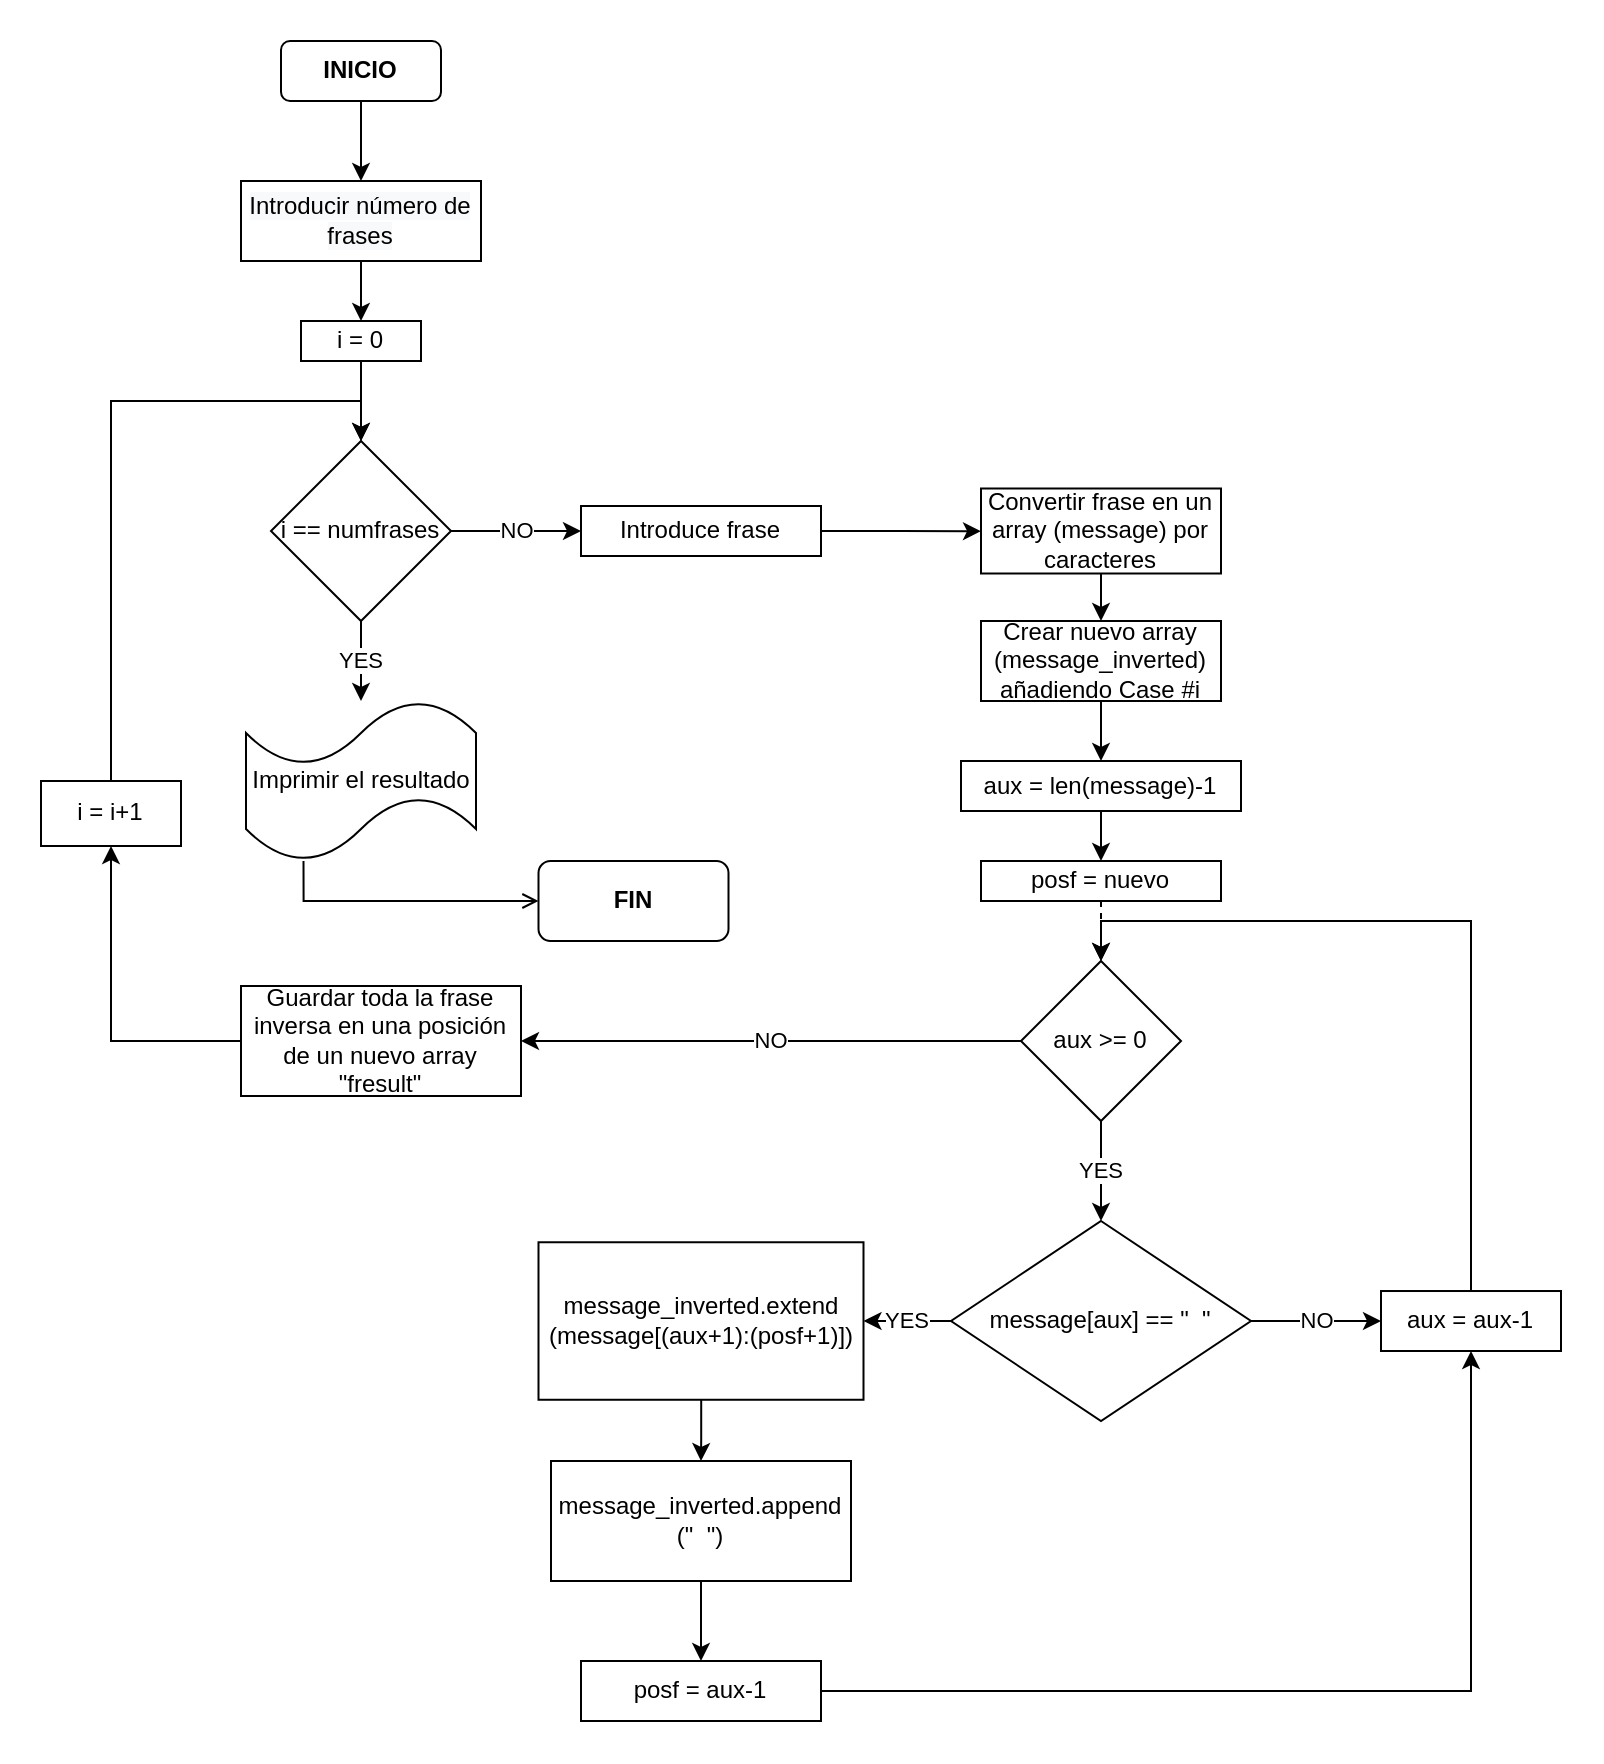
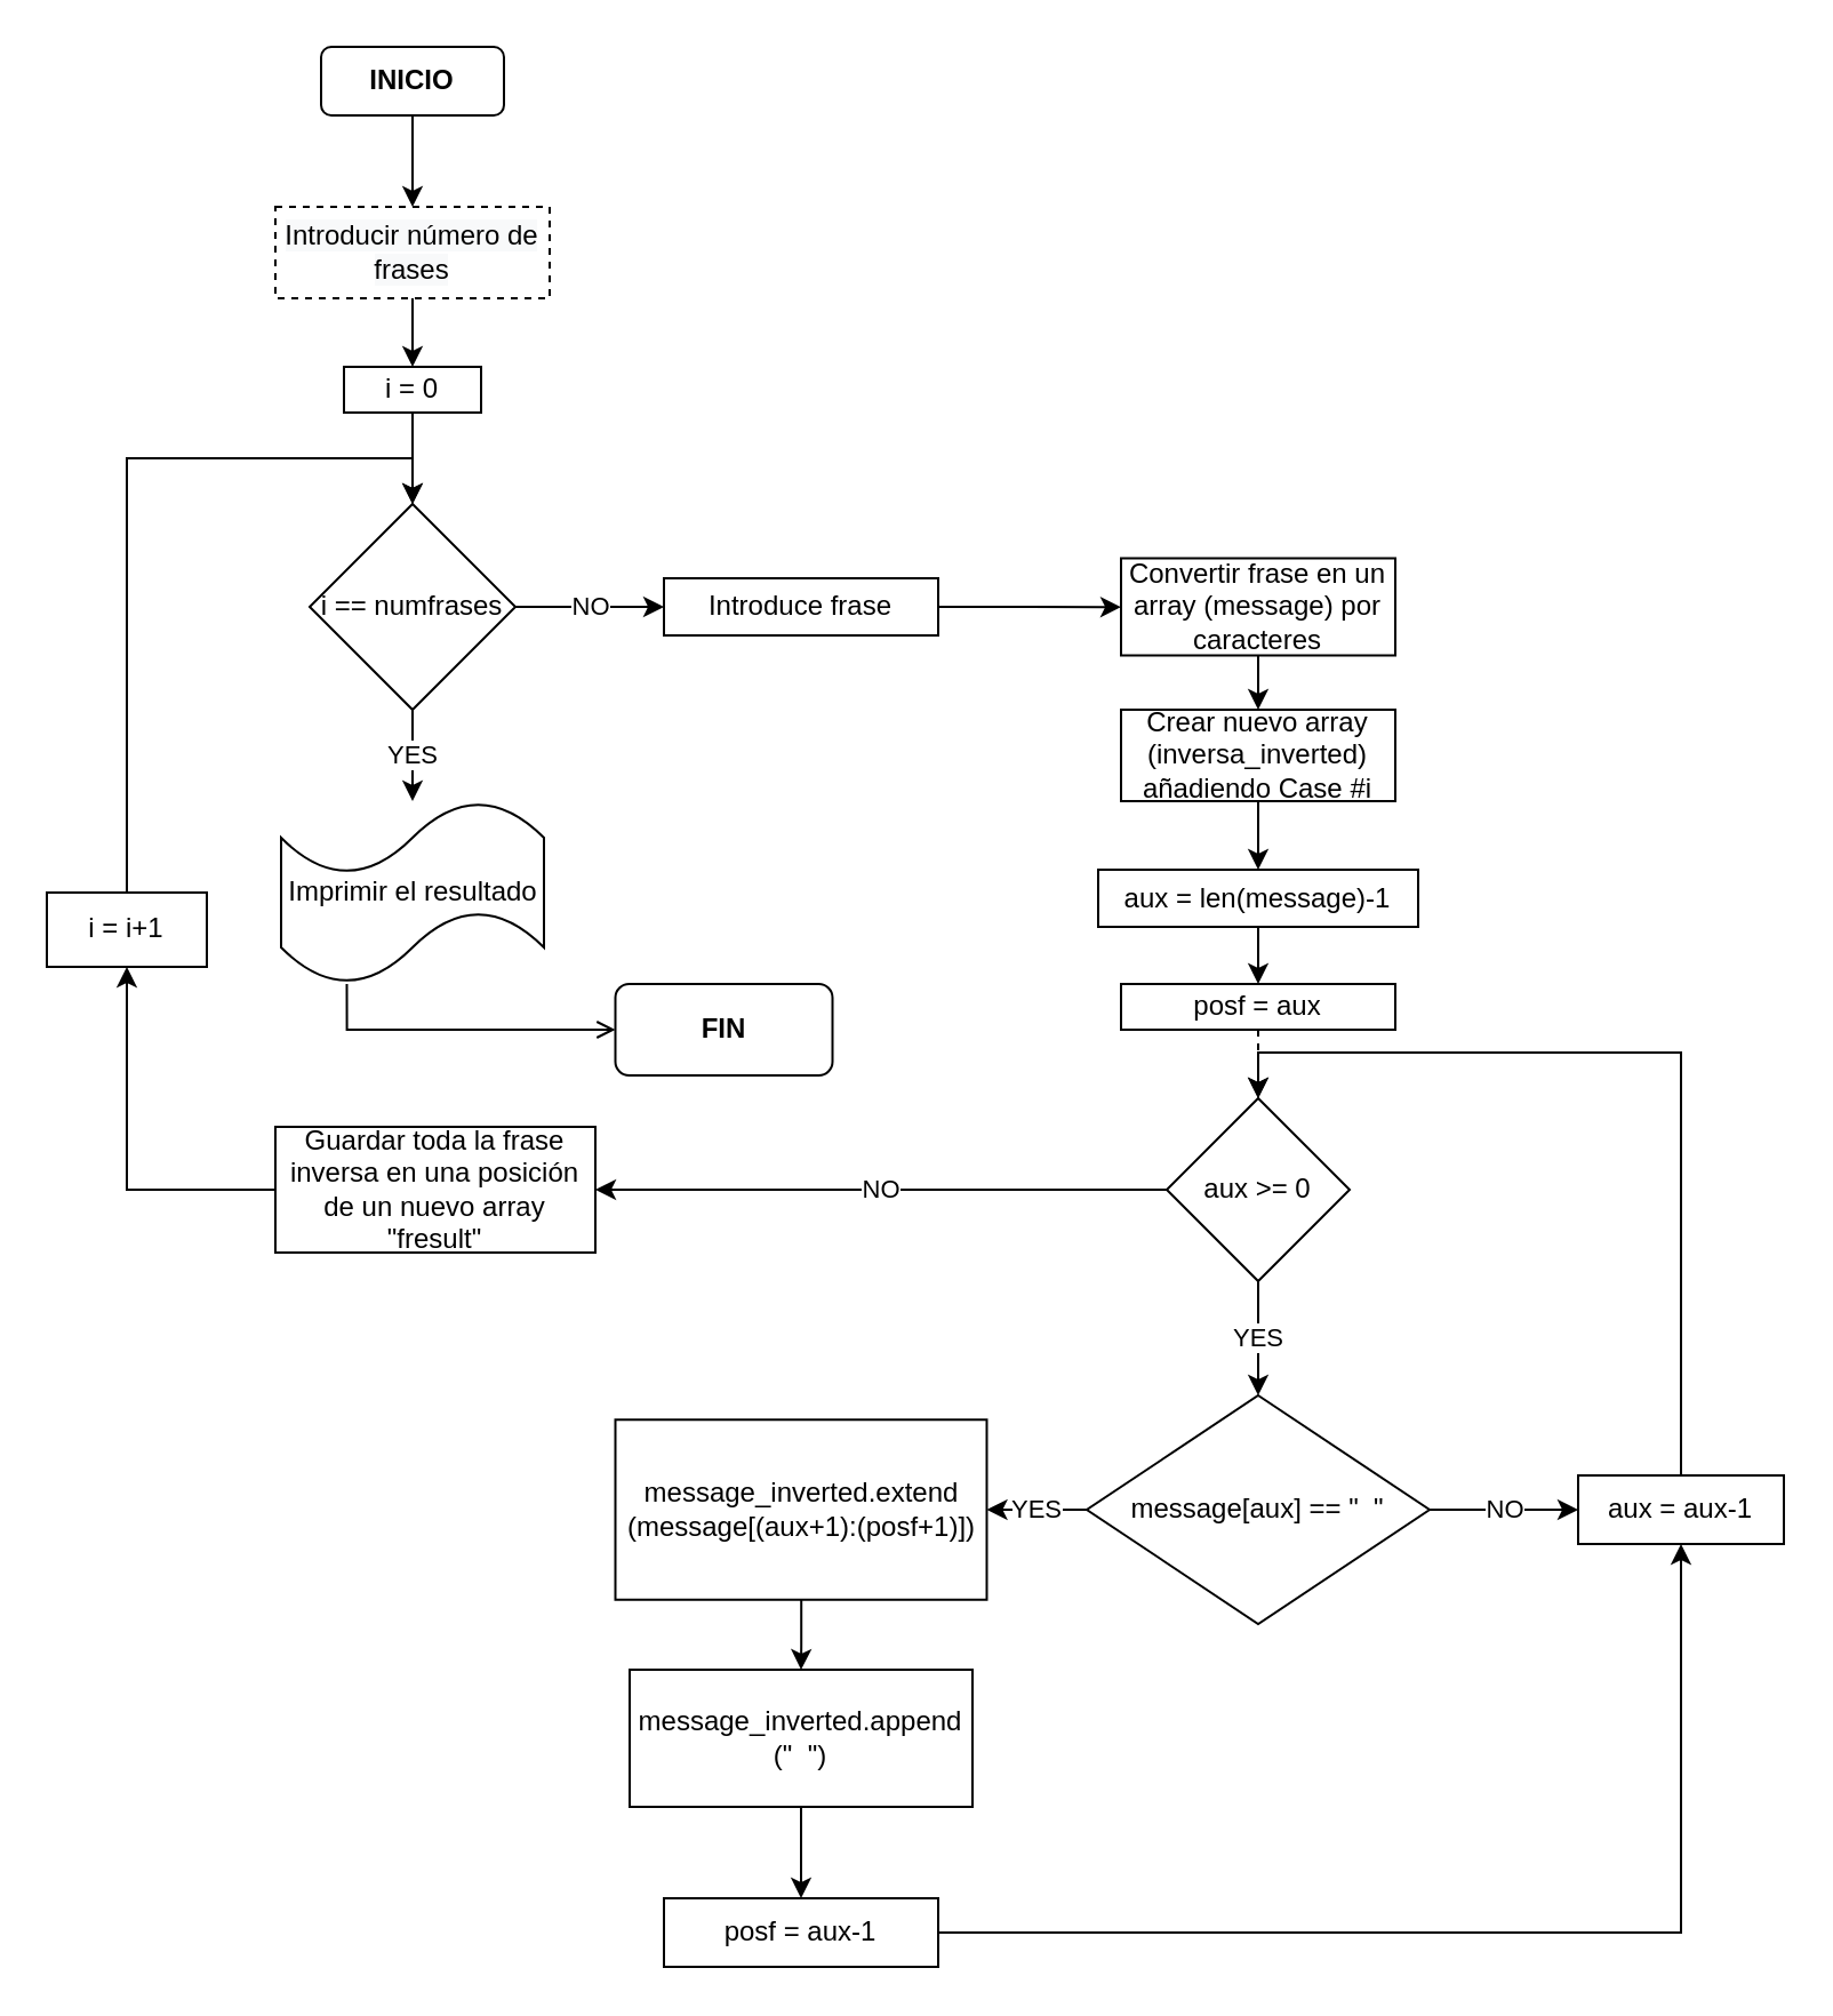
  <mxCell id="0" />
  <mxCell id="1" parent="0" />
  <mxCell id="2" value="NO" style="edgeStyle=orthogonalEdgeStyle;rounded=0;orthogonalLoop=1;jettySize=auto;html=1;" edge="1" parent="1" source="4" target="8"><mxGeometry relative="1" as="geometry" /></mxCell>
  <mxCell id="3" value="YES" style="edgeStyle=orthogonalEdgeStyle;rounded=0;orthogonalLoop=1;jettySize=auto;html=1;" edge="1" parent="1" source="4" target="36"><mxGeometry relative="1" as="geometry" /></mxCell>
  <mxCell id="4" value="i == numfrases" style="rhombus;whiteSpace=wrap;html=1;" vertex="1" parent="1"><mxGeometry x="135" y="220" width="90" height="90" as="geometry" /></mxCell>
  <mxCell id="5" value="" style="edgeStyle=orthogonalEdgeStyle;rounded=0;orthogonalLoop=1;jettySize=auto;html=1;" edge="1" parent="1" source="6" target="4"><mxGeometry relative="1" as="geometry" /></mxCell>
  <mxCell id="6" value="i = 0" style="rounded=0;whiteSpace=wrap;html=1;" vertex="1" parent="1"><mxGeometry x="150" y="160" width="60" height="20" as="geometry" /></mxCell>
  <mxCell id="7" value="" style="edgeStyle=orthogonalEdgeStyle;rounded=0;orthogonalLoop=1;jettySize=auto;html=1;" edge="1" parent="1" source="8" target="10"><mxGeometry relative="1" as="geometry" /></mxCell>
  <mxCell id="8" value="Introduce frase" style="whiteSpace=wrap;html=1;" vertex="1" parent="1"><mxGeometry x="290" y="252.5" width="120" height="25" as="geometry" /></mxCell>
  <mxCell id="9" value="" style="edgeStyle=orthogonalEdgeStyle;rounded=0;orthogonalLoop=1;jettySize=auto;html=1;" edge="1" parent="1" source="10" target="12"><mxGeometry relative="1" as="geometry" /></mxCell>
  <mxCell id="10" value="Convertir frase en un array (message) por caracteres" style="whiteSpace=wrap;html=1;" vertex="1" parent="1"><mxGeometry x="490" y="243.75" width="120" height="42.5" as="geometry" /></mxCell>
  <mxCell id="11" value="" style="edgeStyle=orthogonalEdgeStyle;rounded=0;orthogonalLoop=1;jettySize=auto;html=1;" edge="1" parent="1" source="12" target="14"><mxGeometry relative="1" as="geometry" /></mxCell>
- <mxCell id="12" value="Crear nuevo array (message_inverted) añadiendo Case #i" style="whiteSpace=wrap;html=1;" vertex="1" parent="1"><mxGeometry x="490" y="310" width="120" height="40" as="geometry" /></mxCell>
+ <mxCell id="12" value="Crear nuevo array (inversa_inverted) añadiendo Case #i" style="whiteSpace=wrap;html=1;" vertex="1" parent="1"><mxGeometry x="490" y="310" width="120" height="40" as="geometry" /></mxCell>
  <mxCell id="13" value="" style="edgeStyle=orthogonalEdgeStyle;rounded=0;orthogonalLoop=1;jettySize=auto;html=1;" edge="1" parent="1" source="14" target="24"><mxGeometry relative="1" as="geometry" /></mxCell>
  <mxCell id="14" value="aux = len(message)-1" style="whiteSpace=wrap;html=1;" vertex="1" parent="1"><mxGeometry x="480" y="380" width="140" height="25" as="geometry" /></mxCell>
  <mxCell id="15" value="YES" style="edgeStyle=orthogonalEdgeStyle;rounded=0;orthogonalLoop=1;jettySize=auto;html=1;" edge="1" parent="1" source="17" target="20"><mxGeometry relative="1" as="geometry" /></mxCell>
  <mxCell id="16" value="NO" style="edgeStyle=orthogonalEdgeStyle;rounded=0;orthogonalLoop=1;jettySize=auto;html=1;exitX=0;exitY=0.5;exitDx=0;exitDy=0;entryX=1;entryY=0.5;entryDx=0;entryDy=0;" edge="1" parent="1" source="17" target="34"><mxGeometry relative="1" as="geometry" /></mxCell>
  <mxCell id="17" value="aux &amp;gt;= 0" style="rhombus;whiteSpace=wrap;html=1;" vertex="1" parent="1"><mxGeometry x="510" y="480" width="80" height="80" as="geometry" /></mxCell>
  <mxCell id="18" value="YES" style="edgeStyle=orthogonalEdgeStyle;rounded=0;orthogonalLoop=1;jettySize=auto;html=1;" edge="1" parent="1" source="20" target="22"><mxGeometry relative="1" as="geometry" /></mxCell>
  <mxCell id="19" value="NO" style="edgeStyle=orthogonalEdgeStyle;rounded=0;orthogonalLoop=1;jettySize=auto;html=1;" edge="1" parent="1" source="20" target="30"><mxGeometry relative="1" as="geometry" /></mxCell>
  <mxCell id="20" value="message[aux] == &quot;&amp;nbsp; &quot;" style="rhombus;whiteSpace=wrap;html=1;" vertex="1" parent="1"><mxGeometry x="475" y="610" width="150" height="100" as="geometry" /></mxCell>
  <mxCell id="21" value="" style="edgeStyle=orthogonalEdgeStyle;rounded=0;orthogonalLoop=1;jettySize=auto;html=1;" edge="1" parent="1" source="22" target="26"><mxGeometry relative="1" as="geometry" /></mxCell>
  <mxCell id="22" value="message_inverted.extend (message[(aux+1):(posf+1)])" style="whiteSpace=wrap;html=1;" vertex="1" parent="1"><mxGeometry x="268.75" y="620.63" width="162.5" height="78.75" as="geometry" /></mxCell>
  <mxCell id="23" value="" style="edgeStyle=orthogonalEdgeStyle;rounded=0;orthogonalLoop=1;jettySize=auto;html=1;dashed=1;" edge="1" parent="1" source="24" target="17"><mxGeometry relative="1" as="geometry" /></mxCell>
- <mxCell id="24" value="posf = nuevo" style="rounded=0;whiteSpace=wrap;html=1;" vertex="1" parent="1"><mxGeometry x="490" y="430" width="120" height="20" as="geometry" /></mxCell>
+ <mxCell id="24" value="posf = aux" style="rounded=0;whiteSpace=wrap;html=1;" vertex="1" parent="1"><mxGeometry x="490" y="430" width="120" height="20" as="geometry" /></mxCell>
  <mxCell id="25" value="" style="edgeStyle=orthogonalEdgeStyle;rounded=0;orthogonalLoop=1;jettySize=auto;html=1;" edge="1" parent="1" source="26" target="28"><mxGeometry relative="1" as="geometry" /></mxCell>
  <mxCell id="26" value="message_inverted.append (&quot;&amp;nbsp; &quot;)" style="whiteSpace=wrap;html=1;" vertex="1" parent="1"><mxGeometry x="275" y="730" width="150" height="60" as="geometry" /></mxCell>
  <mxCell id="27" value="" style="edgeStyle=orthogonalEdgeStyle;rounded=0;orthogonalLoop=1;jettySize=auto;html=1;entryX=0.5;entryY=1;entryDx=0;entryDy=0;" edge="1" parent="1" source="28" target="30"><mxGeometry relative="1" as="geometry"><mxPoint x="350" y="970" as="targetPoint" /></mxGeometry></mxCell>
  <mxCell id="28" value="posf = aux-1" style="whiteSpace=wrap;html=1;" vertex="1" parent="1"><mxGeometry x="290" y="830" width="120" height="30" as="geometry" /></mxCell>
  <mxCell id="29" style="edgeStyle=orthogonalEdgeStyle;rounded=0;orthogonalLoop=1;jettySize=auto;html=1;exitX=0.5;exitY=0;exitDx=0;exitDy=0;entryX=0.5;entryY=0;entryDx=0;entryDy=0;" edge="1" parent="1" source="30" target="17"><mxGeometry relative="1" as="geometry"><mxPoint x="735" y="470" as="targetPoint" /></mxGeometry></mxCell>
  <mxCell id="30" value="aux = aux-1" style="whiteSpace=wrap;html=1;" vertex="1" parent="1"><mxGeometry x="690" y="645.01" width="90" height="29.99" as="geometry" /></mxCell>
  <mxCell id="31" style="edgeStyle=orthogonalEdgeStyle;rounded=0;orthogonalLoop=1;jettySize=auto;html=1;exitX=0.5;exitY=0;exitDx=0;exitDy=0;entryX=0.5;entryY=0;entryDx=0;entryDy=0;" edge="1" parent="1" source="32" target="4"><mxGeometry relative="1" as="geometry"><mxPoint x="55" y="250" as="targetPoint" /></mxGeometry></mxCell>
  <mxCell id="32" value="i = i+1" style="whiteSpace=wrap;html=1;" vertex="1" parent="1"><mxGeometry x="20" y="390" width="70" height="32.5" as="geometry" /></mxCell>
  <mxCell id="33" style="edgeStyle=orthogonalEdgeStyle;rounded=0;orthogonalLoop=1;jettySize=auto;html=1;exitX=0;exitY=0.5;exitDx=0;exitDy=0;entryX=0.5;entryY=1;entryDx=0;entryDy=0;" edge="1" parent="1" source="34" target="32"><mxGeometry relative="1" as="geometry" /></mxCell>
  <mxCell id="34" value="Guardar toda la frase inversa en una posición de un nuevo array &quot;fresult&quot;" style="rounded=0;whiteSpace=wrap;html=1;" vertex="1" parent="1"><mxGeometry x="120" y="492.5" width="140" height="55" as="geometry" /></mxCell>
  <mxCell id="35" style="edgeStyle=orthogonalEdgeStyle;rounded=0;orthogonalLoop=1;jettySize=auto;html=1;exitX=0.25;exitY=1;exitDx=0;exitDy=0;exitPerimeter=0;entryX=0;entryY=0.5;entryDx=0;entryDy=0;endArrow=open;" edge="1" parent="1" source="36" target="41"><mxGeometry relative="1" as="geometry" /></mxCell>
  <mxCell id="36" value="Imprimir el resultado" style="shape=tape;whiteSpace=wrap;html=1;" vertex="1" parent="1"><mxGeometry x="122.5" y="350" width="115" height="80" as="geometry" /></mxCell>
  <mxCell id="37" value="" style="edgeStyle=orthogonalEdgeStyle;rounded=0;orthogonalLoop=1;jettySize=auto;html=1;" edge="1" parent="1" source="38" target="6"><mxGeometry relative="1" as="geometry" /></mxCell>
- <mxCell id="38" value="&#10;&#10;&lt;span style=&quot;color: rgb(0, 0, 0); font-family: helvetica; font-size: 12px; font-style: normal; font-weight: 400; letter-spacing: normal; text-align: center; text-indent: 0px; text-transform: none; word-spacing: 0px; background-color: rgb(248, 249, 250); display: inline; float: none;&quot;&gt;Introducir número de frases&lt;/span&gt;&#10;&#10;" style="rounded=0;whiteSpace=wrap;html=1;" vertex="1" parent="1"><mxGeometry x="120" y="90" width="120" height="40" as="geometry" /></mxCell>
+ <mxCell id="38" value="&#10;&#10;&lt;span style=&quot;color: rgb(0, 0, 0); font-family: helvetica; font-size: 12px; font-style: normal; font-weight: 400; letter-spacing: normal; text-align: center; text-indent: 0px; text-transform: none; word-spacing: 0px; background-color: rgb(248, 249, 250); display: inline; float: none;&quot;&gt;Introducir número de frases&lt;/span&gt;&#10;&#10;" style="rounded=0;whiteSpace=wrap;html=1;dashed=1;" vertex="1" parent="1"><mxGeometry x="120" y="90" width="120" height="40" as="geometry" /></mxCell>
  <mxCell id="39" value="" style="edgeStyle=orthogonalEdgeStyle;rounded=0;orthogonalLoop=1;jettySize=auto;html=1;" edge="1" parent="1" source="40" target="38"><mxGeometry relative="1" as="geometry" /></mxCell>
  <mxCell id="40" value="&lt;b&gt;INICIO&lt;/b&gt;" style="rounded=1;whiteSpace=wrap;html=1;" vertex="1" parent="1"><mxGeometry x="140" y="20" width="80" height="30" as="geometry" /></mxCell>
  <mxCell id="41" value="&lt;b&gt;FIN&lt;/b&gt;" style="rounded=1;whiteSpace=wrap;html=1;" vertex="1" parent="1"><mxGeometry x="268.75" y="430" width="95" height="40" as="geometry" /></mxCell>
